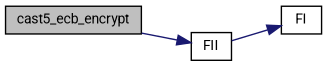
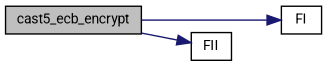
  digraph {
    fontname=Roboto
    rankdir=LR
    node [color=black fillcolor=white fontname=Roboto fontsize=10 shape=record style=filled]
    edge [color=midnightblue fontname=Roboto fontsize=10 labelfontname=Helvetica labelfontsize=10 style=solid]
    n1 [fillcolor=grey75 fontcolor=black height=0.2 label=cast5_ecb_encrypt width=0.4]
    n2 [height=0.2 label=FI width=0.4]
    n3 [height=0.2 label=FII width=0.4]
-   n3 -> n2
+   n1 -> n2
    n1 -> n3
  }
